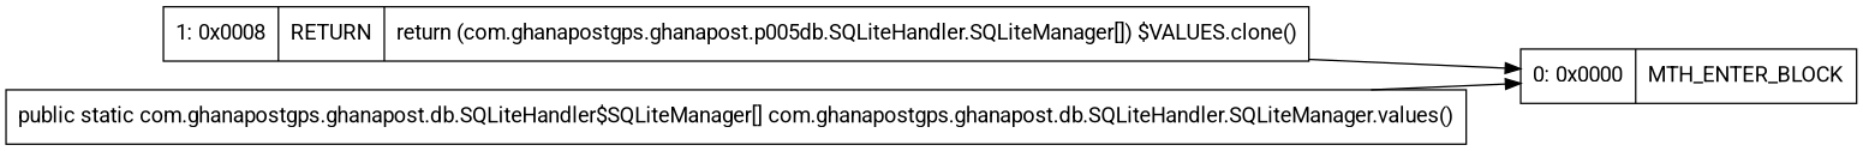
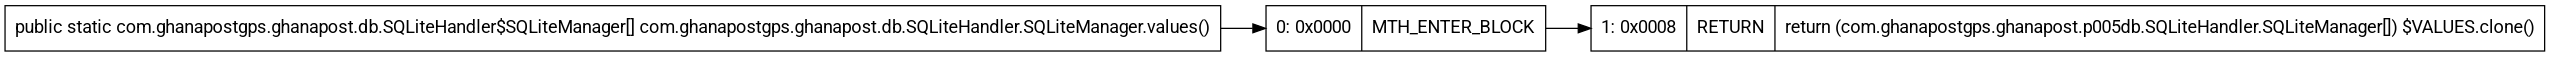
  digraph {
    rankdir=LR
    fontname=Roboto
    node [shape=record fontname=Roboto]
    edge [fontname=Roboto]
    n1 [label="{0\:\ 0x0000|MTH_ENTER_BLOCK\l}"]
    n2 [label="{1\:\ 0x0008|RETURN\l|return (com.ghanapostgps.ghanapost.p005db.SQLiteHandler.SQLiteManager[]) $VALUES.clone()\l}"]
    n3 [label="{public static com.ghanapostgps.ghanapost.db.SQLiteHandler$SQLiteManager[] com.ghanapostgps.ghanapost.db.SQLiteHandler.SQLiteManager.values() }"]
-   n2 -> n1
+   n1 -> n2
    n3 -> n1
  }
